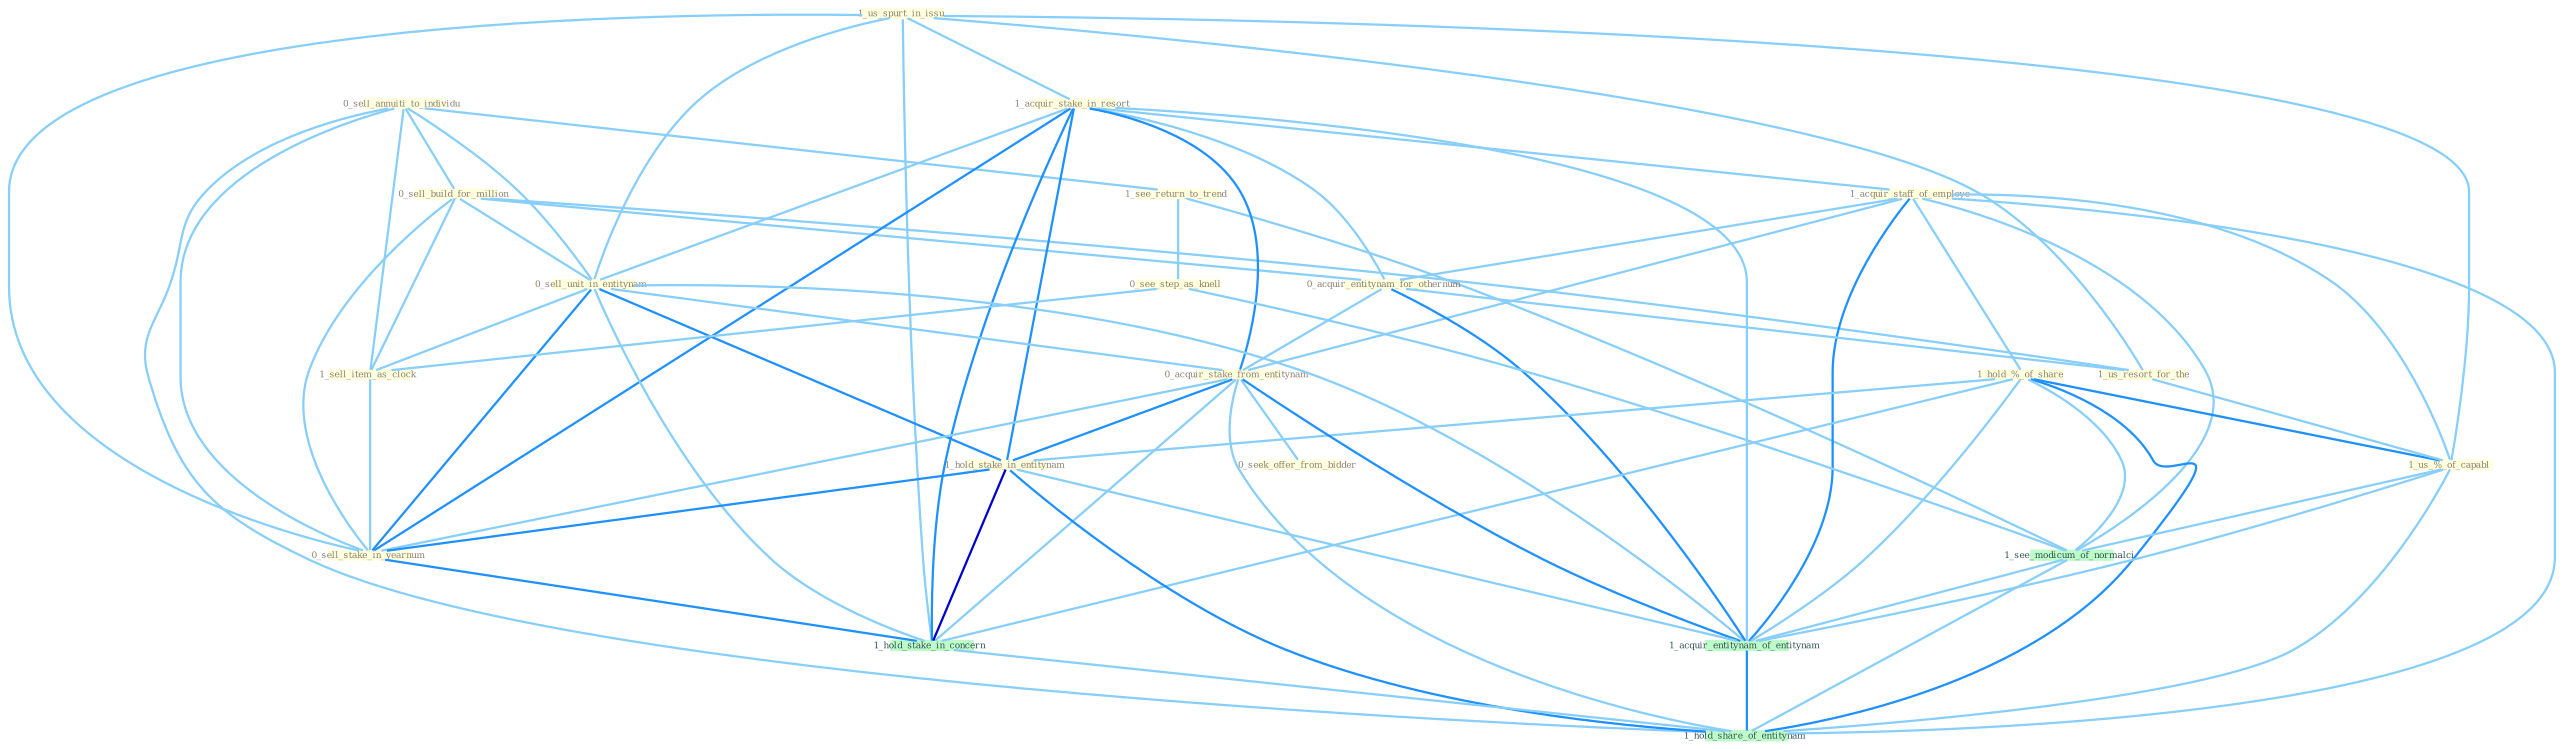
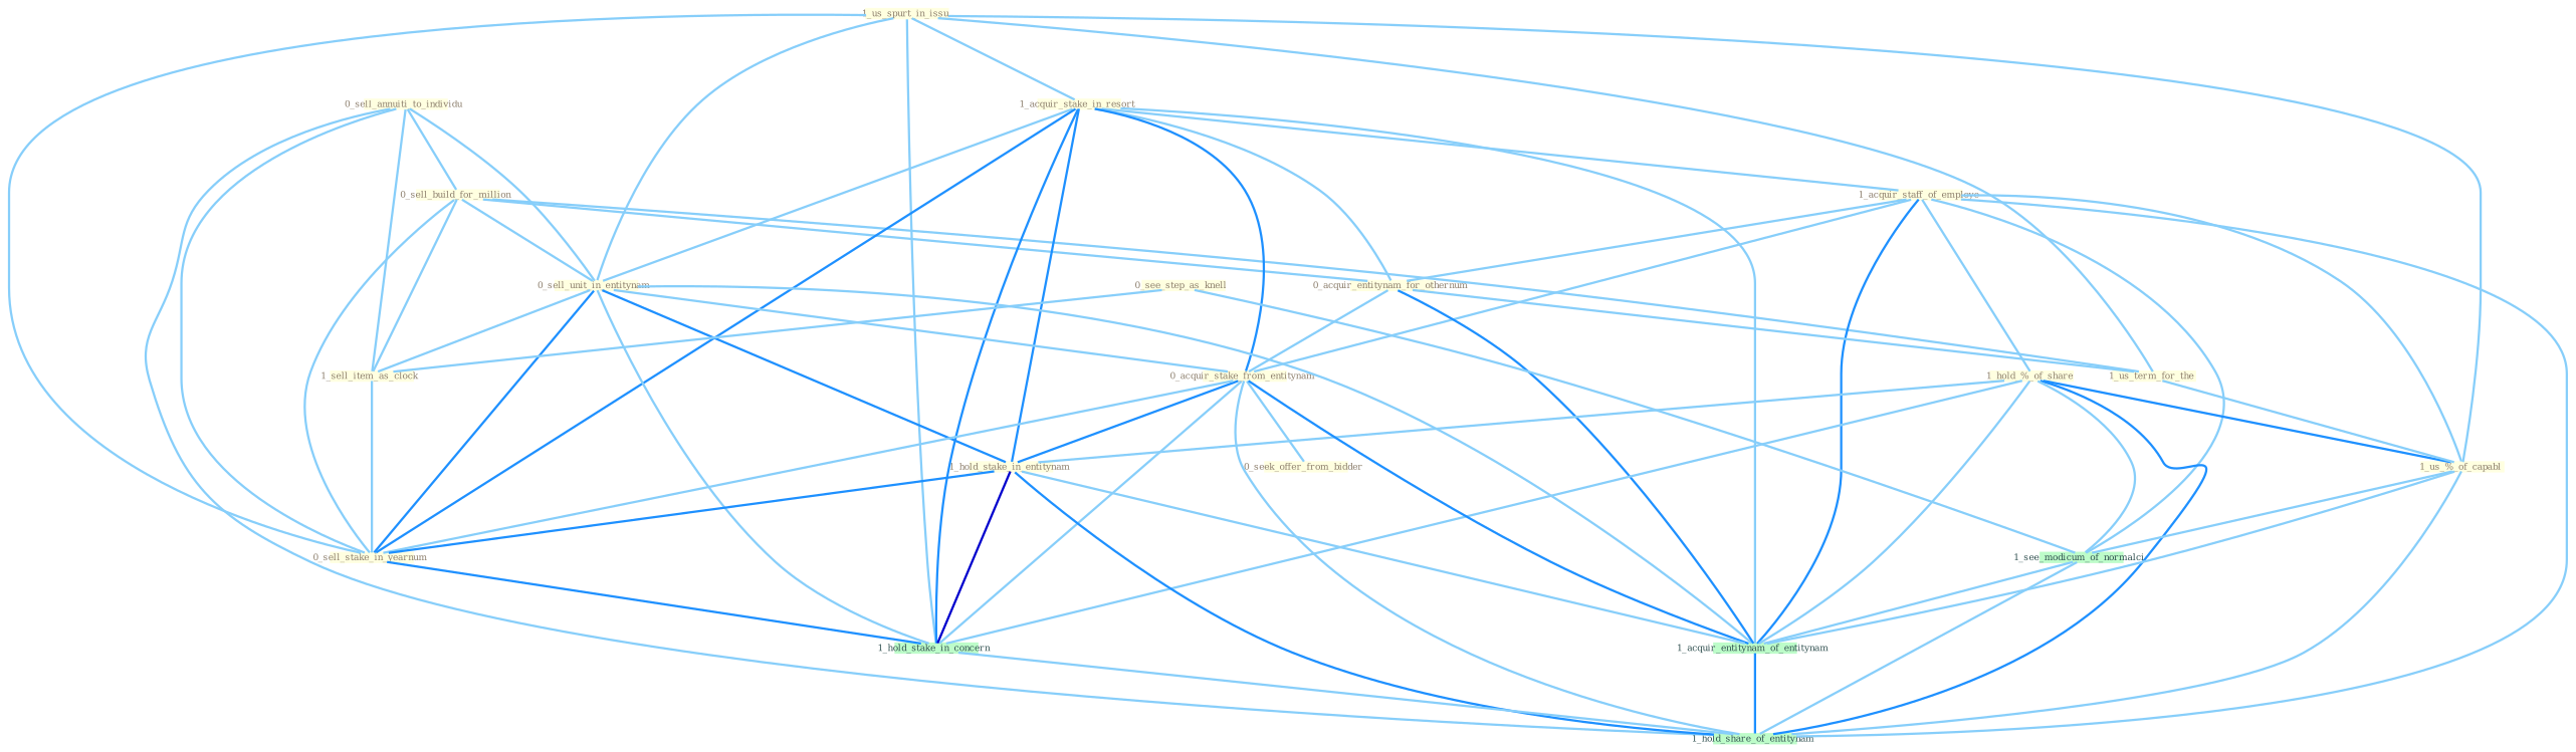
  graph {
    node [color="#ffffe0" fixedsize=true fontcolor="#8b7d6b" fontsize=4 shape=polygon style=filled]
    edge [color="#87cefa" w=1]
    "0_sell_annuiti_to_individu " [height=.06 width=.5]
-   "1_see_return_to_trend " [height=.06 width=.5]
    "1_us_spurt_in_issu " [height=.06 width=.5]
    "0_sell_build_for_million " [height=.06 width=.5]
    "1_acquir_stake_in_resort " [height=.06 width=.5]
    "0_sell_unit_in_entitynam " [height=.06 width=.5]
    "1_acquir_staff_of_employe " [height=.06 width=.5]
    "0_acquir_entitynam_for_othernum " [height=.06 width=.5]
    "1_hold_%_of_share " [height=.06 width=.5]
    "0_see_step_as_knell " [height=.06 width=.5]
-   "1_us_term_for_the " [height=.06 width=.5 label="1_us_resort_for_the"]
+   "1_us_term_for_the " [height=.06 width=.5]
    "0_acquir_stake_from_entitynam " [height=.06 width=.5]
    "0_seek_offer_from_bidder " [height=.06 width=.5]
    "1_hold_stake_in_entitynam " [height=.06 width=.5]
    "1_sell_item_as_clock " [height=.06 width=.5]
    "1_us_%_of_capabl " [height=.06 width=.5]
    "0_sell_stake_in_yearnum " [height=.06 width=.5]
    "1_hold_share_of_entitynam " [color="#BDFCC9" fontcolor="#2f4f4f" height=.06 width=.5]
    "1_see_modicum_of_normalci " [color="#BDFCC9" fontcolor="#2f4f4f" height=.06 width=.5]
    "1_hold_stake_in_concern " [color="#BDFCC9" fontcolor="#2f4f4f" height=.06 width=.5]
    "1_acquir_entitynam_of_entitynam " [color="#BDFCC9" fontcolor="#2f4f4f" height=.06 width=.5]
    subgraph sub_1 {
      "0_sell_annuiti_to_individu "
-     "1_see_return_to_trend "
      "1_us_spurt_in_issu "
      "0_sell_build_for_million "
      "1_acquir_stake_in_resort "
      "0_sell_unit_in_entitynam "
      "1_acquir_staff_of_employe "
      "0_acquir_entitynam_for_othernum "
      "1_hold_%_of_share "
      "0_see_step_as_knell "
      "1_us_term_for_the "
      "0_acquir_stake_from_entitynam "
      "0_seek_offer_from_bidder "
      "1_hold_stake_in_entitynam "
      "1_sell_item_as_clock "
      "1_us_%_of_capabl "
      "0_sell_stake_in_yearnum "
    }
    subgraph sub_2 {
    }
-   "0_sell_annuiti_to_individu " -- "1_see_return_to_trend "
    "0_sell_annuiti_to_individu " -- "0_sell_build_for_million "
    "0_sell_annuiti_to_individu " -- "0_sell_unit_in_entitynam "
    "0_sell_annuiti_to_individu " -- "1_sell_item_as_clock "
    "0_sell_annuiti_to_individu " -- "0_sell_stake_in_yearnum "
    "0_sell_annuiti_to_individu " -- "1_hold_share_of_entitynam "
-   "1_see_return_to_trend " -- "0_see_step_as_knell "
-   "1_see_return_to_trend " -- "1_see_modicum_of_normalci "
    "1_us_spurt_in_issu " -- "1_acquir_stake_in_resort "
    "1_us_spurt_in_issu " -- "0_sell_unit_in_entitynam "
    "1_us_spurt_in_issu " -- "1_us_term_for_the "
    "1_us_spurt_in_issu " -- "1_us_%_of_capabl "
    "1_us_spurt_in_issu " -- "0_sell_stake_in_yearnum "
    "1_us_spurt_in_issu " -- "1_hold_stake_in_concern "
    "0_sell_build_for_million " -- "0_sell_unit_in_entitynam "
    "0_sell_build_for_million " -- "0_acquir_entitynam_for_othernum "
    "0_sell_build_for_million " -- "1_us_term_for_the "
    "0_sell_build_for_million " -- "1_sell_item_as_clock "
    "0_sell_build_for_million " -- "0_sell_stake_in_yearnum "
    "1_acquir_stake_in_resort " -- "0_sell_unit_in_entitynam "
    "1_acquir_stake_in_resort " -- "1_acquir_staff_of_employe "
    "1_acquir_stake_in_resort " -- "0_acquir_entitynam_for_othernum "
    "1_acquir_stake_in_resort " -- "0_acquir_stake_from_entitynam " [color="#1e90ff" w=2]
    "1_acquir_stake_in_resort " -- "1_hold_stake_in_entitynam " [color="#1e90ff" w=2]
    "1_acquir_stake_in_resort " -- "0_sell_stake_in_yearnum " [color="#1e90ff" w=2]
    "1_acquir_stake_in_resort " -- "1_hold_stake_in_concern " [color="#1e90ff" w=2]
    "1_acquir_stake_in_resort " -- "1_acquir_entitynam_of_entitynam "
    "0_sell_unit_in_entitynam " -- "0_acquir_stake_from_entitynam "
    "0_sell_unit_in_entitynam " -- "1_hold_stake_in_entitynam " [color="#1e90ff" w=2]
    "0_sell_unit_in_entitynam " -- "1_sell_item_as_clock "
    "0_sell_unit_in_entitynam " -- "0_sell_stake_in_yearnum " [color="#1e90ff" w=2]
    "0_sell_unit_in_entitynam " -- "1_hold_stake_in_concern "
    "0_sell_unit_in_entitynam " -- "1_acquir_entitynam_of_entitynam "
    "1_acquir_staff_of_employe " -- "0_acquir_entitynam_for_othernum "
    "1_acquir_staff_of_employe " -- "1_hold_%_of_share "
    "1_acquir_staff_of_employe " -- "0_acquir_stake_from_entitynam "
    "1_acquir_staff_of_employe " -- "1_us_%_of_capabl "
    "1_acquir_staff_of_employe " -- "1_hold_share_of_entitynam "
    "1_acquir_staff_of_employe " -- "1_see_modicum_of_normalci "
    "1_acquir_staff_of_employe " -- "1_acquir_entitynam_of_entitynam " [color="#1e90ff" w=2]
    "0_acquir_entitynam_for_othernum " -- "1_us_term_for_the "
    "0_acquir_entitynam_for_othernum " -- "0_acquir_stake_from_entitynam "
    "0_acquir_entitynam_for_othernum " -- "1_acquir_entitynam_of_entitynam " [color="#1e90ff" w=2]
    "1_hold_%_of_share " -- "1_hold_stake_in_entitynam "
    "1_hold_%_of_share " -- "1_us_%_of_capabl " [color="#1e90ff" w=2]
    "1_hold_%_of_share " -- "1_hold_share_of_entitynam " [color="#1e90ff" w=2]
    "1_hold_%_of_share " -- "1_see_modicum_of_normalci "
    "1_hold_%_of_share " -- "1_hold_stake_in_concern "
    "1_hold_%_of_share " -- "1_acquir_entitynam_of_entitynam "
    "0_see_step_as_knell " -- "1_sell_item_as_clock "
    "0_see_step_as_knell " -- "1_see_modicum_of_normalci "
    "1_us_term_for_the " -- "1_us_%_of_capabl "
    "0_acquir_stake_from_entitynam " -- "0_seek_offer_from_bidder "
    "0_acquir_stake_from_entitynam " -- "1_hold_stake_in_entitynam " [color="#1e90ff" w=2]
    "0_acquir_stake_from_entitynam " -- "0_sell_stake_in_yearnum "
    "0_acquir_stake_from_entitynam " -- "1_hold_share_of_entitynam "
    "0_acquir_stake_from_entitynam " -- "1_hold_stake_in_concern "
    "0_acquir_stake_from_entitynam " -- "1_acquir_entitynam_of_entitynam " [color="#1e90ff" w=2]
    "1_hold_stake_in_entitynam " -- "0_sell_stake_in_yearnum " [color="#1e90ff" w=2]
    "1_hold_stake_in_entitynam " -- "1_hold_share_of_entitynam " [color="#1e90ff" w=2]
    "1_hold_stake_in_entitynam " -- "1_hold_stake_in_concern " [color="#0000cd" w=3]
    "1_hold_stake_in_entitynam " -- "1_acquir_entitynam_of_entitynam "
    "1_sell_item_as_clock " -- "0_sell_stake_in_yearnum "
    "1_us_%_of_capabl " -- "1_hold_share_of_entitynam "
    "1_us_%_of_capabl " -- "1_see_modicum_of_normalci "
    "1_us_%_of_capabl " -- "1_acquir_entitynam_of_entitynam "
    "0_sell_stake_in_yearnum " -- "1_hold_stake_in_concern " [color="#1e90ff" w=2]
    "1_see_modicum_of_normalci " -- "1_hold_share_of_entitynam "
    "1_see_modicum_of_normalci " -- "1_acquir_entitynam_of_entitynam "
    "1_hold_stake_in_concern " -- "1_hold_share_of_entitynam "
    "1_acquir_entitynam_of_entitynam " -- "1_hold_share_of_entitynam " [color="#1e90ff" w=2]
  }
